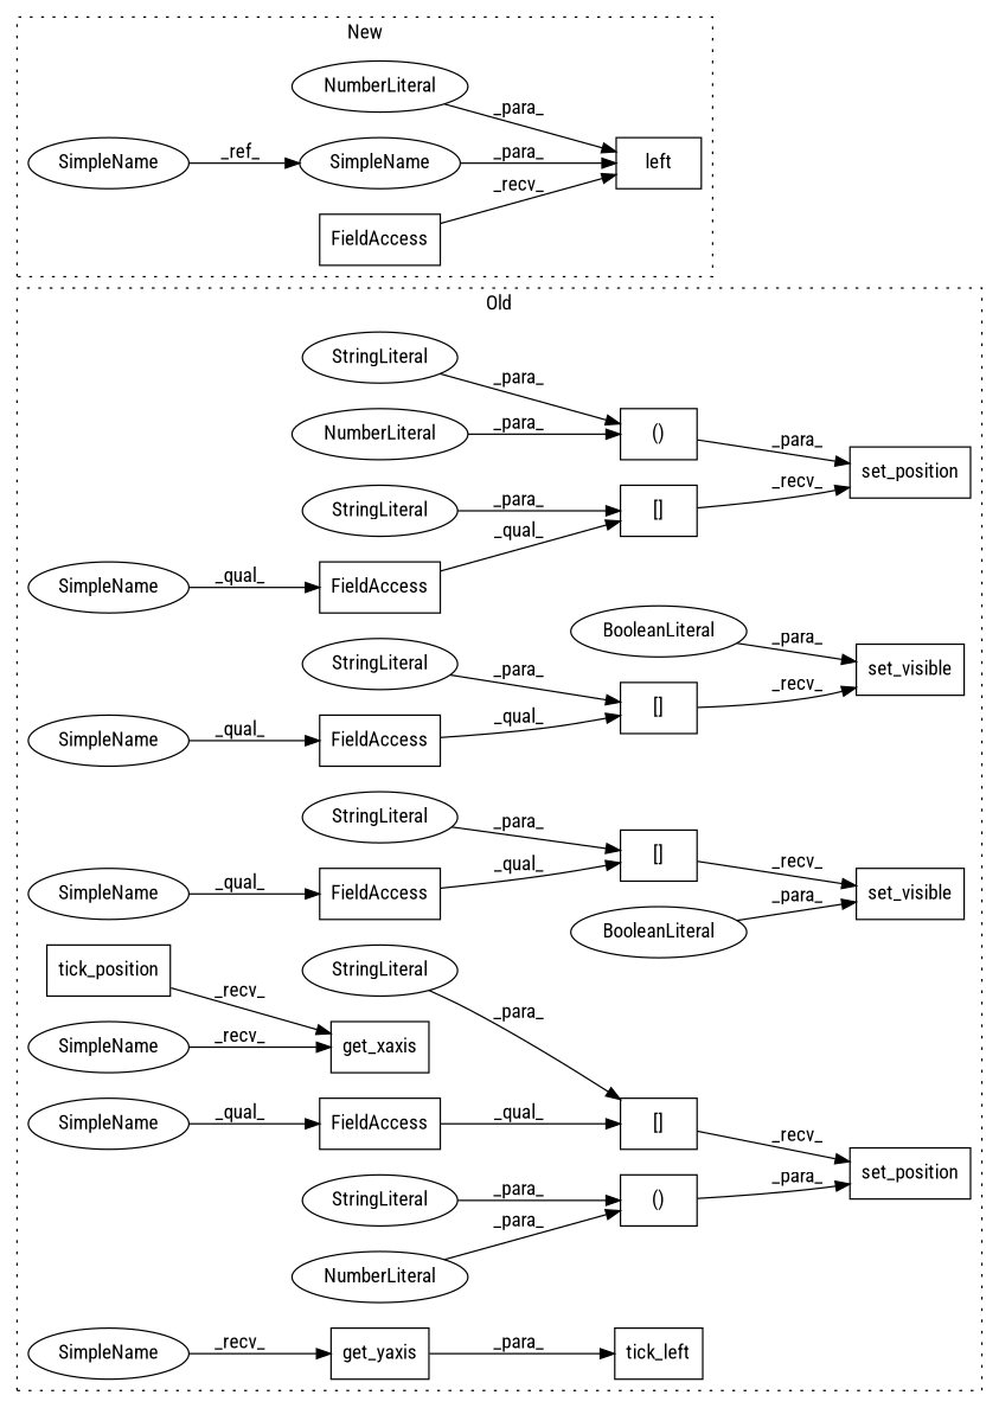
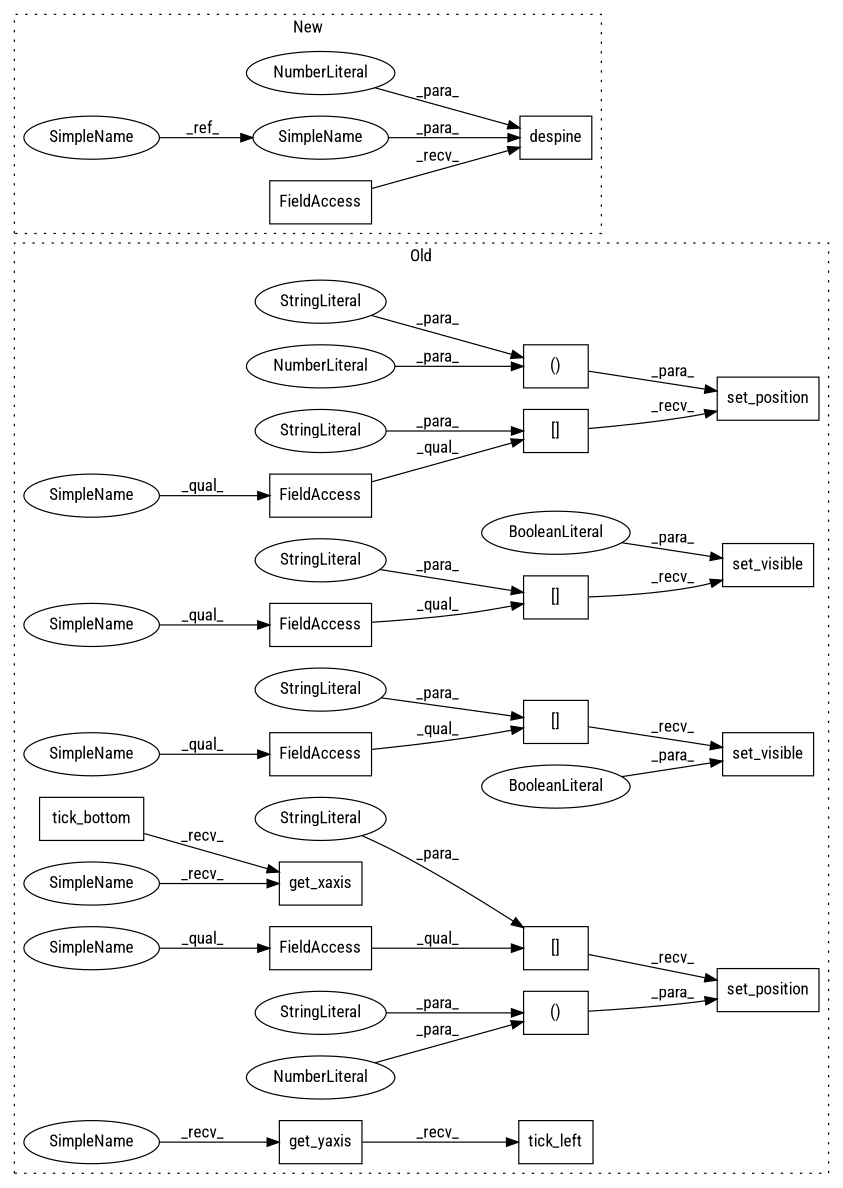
  digraph {
    fontname="Roboto Condensed"
    rankdir=LR
    node [a=32 fontname="Roboto Condensed" l=2 s=282 shape=box]
    edge [fontname="Roboto Condensed"]
    n1 [l="12,1" label=set_visible s="299,316"]
    n2 [a=2 l="10,1" label="[]" s="282,297"]
    n3 [a=22 l=9 label=FieldAccess]
    n4 [a=22 l=9 label=FieldAccess s=432]
    n5 [a=2 l="10,1" label="[]" s="432,448"]
    n6 [l="18,2" label=set_position s="450,492"]
    n7 [a=106 l=24 label="()" s=468]
    n8 [a=34 label=NumberLiteral s=490 shape=ellipse]
    n9 [l=11 label=get_yaxis s=403]
    n10 [l=11 label=tick_left s=415]
    n11 [a=22 l=9 label=FieldAccess s=500]
    n12 [a=2 l="10,1" label="[]" s="500,518"]
    n13 [l="18,2" label=set_position s="520,562"]
    n14 [a=106 l=24 label="()" s=538]
    n15 [a=34 label=NumberLiteral s=560 shape=ellipse]
    n16 [a=22 l=9 label=FieldAccess s=323]
    n17 [a=2 l="10,1" label="[]" s="323,340"]
    n18 [l=11 label=get_xaxis s=369]
    n19 [a=9 l=5 label=BooleanLiteral s=311 shape=ellipse]
    n20 [l="12,1" label=set_visible s="342,359"]
    n21 [a=9 l=5 label=BooleanLiteral s=354 shape=ellipse]
    n22 [a=45 l=7 label=StringLiteral s=333 shape=ellipse]
    n23 [a=45 l=8 label=StringLiteral s=510 shape=ellipse]
    n24 [a=45 l=6 label=StringLiteral s=442 shape=ellipse]
    n25 [a=45 l=9 label=StringLiteral s=538 shape=ellipse]
    n26 [a=45 l=5 label=StringLiteral s=292 shape=ellipse]
    n27 [a=45 l=9 label=StringLiteral s=468 shape=ellipse]
-   n28 [l=13 label=tick_position s=381]
+   n28 [l=13 label=tick_bottom s=381]
    n29 [a=42 label=SimpleName s=432 shape=ellipse]
    n30 [a=42 label=SimpleName s=500 shape=ellipse]
    n31 [a=42 label=SimpleName s=366 shape=ellipse]
    n32 [a=42 label=SimpleName s=400 shape=ellipse]
    n33 [a=42 label=SimpleName shape=ellipse]
    n34 [a=42 label=SimpleName s=323 shape=ellipse]
-   n35 [l="8,1" label=left s="303,316"]
+   n35 [l="8,1" label=despine s="303,316"]
    n36 [a=34 label=NumberLiteral s=314 shape=ellipse]
    n37 [a=42 label=SimpleName s=287 shape=ellipse]
    n38 [a=22 l=7 label=FieldAccess s=295]
    n39 [a=42 label=SimpleName s=311 shape=ellipse]
    subgraph cluster_1 {
      label=Old
      style=dotted
      n1
      n2
      n3
      n4
      n5
      n6
      n7
      n8
      n9
      n10
      n11
      n12
      n13
      n14
      n15
      n16
      n17
      n18
      n19
      n20
      n21
      n22
      n23
      n24
      n25
      n26
      n27
      n28
      n29
      n30
      n31
      n32
      n33
      n34
    }
    subgraph cluster_2 {
      label=New
      style=dotted
      n35
      n36
      n37
      n38
      n39
    }
    n2 -> n1 [label=_recv_]
    n3 -> n2 [label=_qual_]
    n4 -> n5 [label=_qual_]
    n5 -> n6 [label=_recv_]
    n7 -> n6 [label=_para_]
    n8 -> n7 [label=_para_]
-   n9 -> n10 [label=_para_]
+   n9 -> n10 [label=_recv_]
    n11 -> n12 [label=_qual_]
    n12 -> n13 [label=_recv_]
    n14 -> n13 [label=_para_]
    n15 -> n14 [label=_para_]
    n16 -> n17 [label=_qual_]
    n17 -> n20 [label=_recv_]
    n19 -> n1 [label=_para_]
    n21 -> n20 [label=_para_]
    n22 -> n17 [label=_para_]
    n23 -> n12 [label=_para_]
    n24 -> n5 [label=_para_]
    n25 -> n14 [label=_para_]
    n26 -> n2 [label=_para_]
    n27 -> n7 [label=_para_]
    n28 -> n18 [label=_recv_]
    n29 -> n4 [label=_qual_]
    n30 -> n11 [label=_qual_]
    n31 -> n18 [label=_recv_]
    n32 -> n9 [label=_recv_]
    n33 -> n3 [label=_qual_]
    n34 -> n16 [label=_qual_]
    n36 -> n35 [label=_para_]
    n37 -> n39 [label=_ref_]
    n38 -> n35 [label=_recv_]
    n39 -> n35 [label=_para_]
  }
